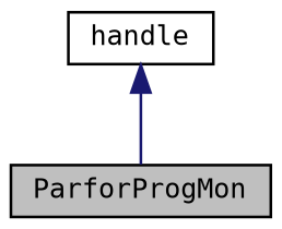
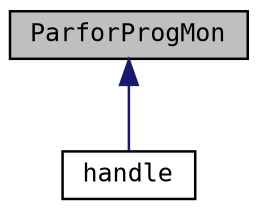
  digraph {
    fontname="DejaVu Sans Mono"
    node [color=black fontname="DejaVu Sans Mono" fontsize=10 shape=record style=filled]
    n1 [fillcolor=grey75 fontcolor=black height=0.2 label=ParforProgMon width=0.4]
    n2 [fillcolor=white height=0.2 label=handle width=0.4]
-   n2 -> n1 [color=midnightblue dir=back fontname="DejaVu Sans Mono" fontsize=10 labelfontname=FreeSans labelfontsize=10 style=solid]
+   n1 -> n2 [color=midnightblue dir=back fontname="DejaVu Sans Mono" fontsize=10 labelfontname=FreeSans labelfontsize=10 style=solid]
  }
